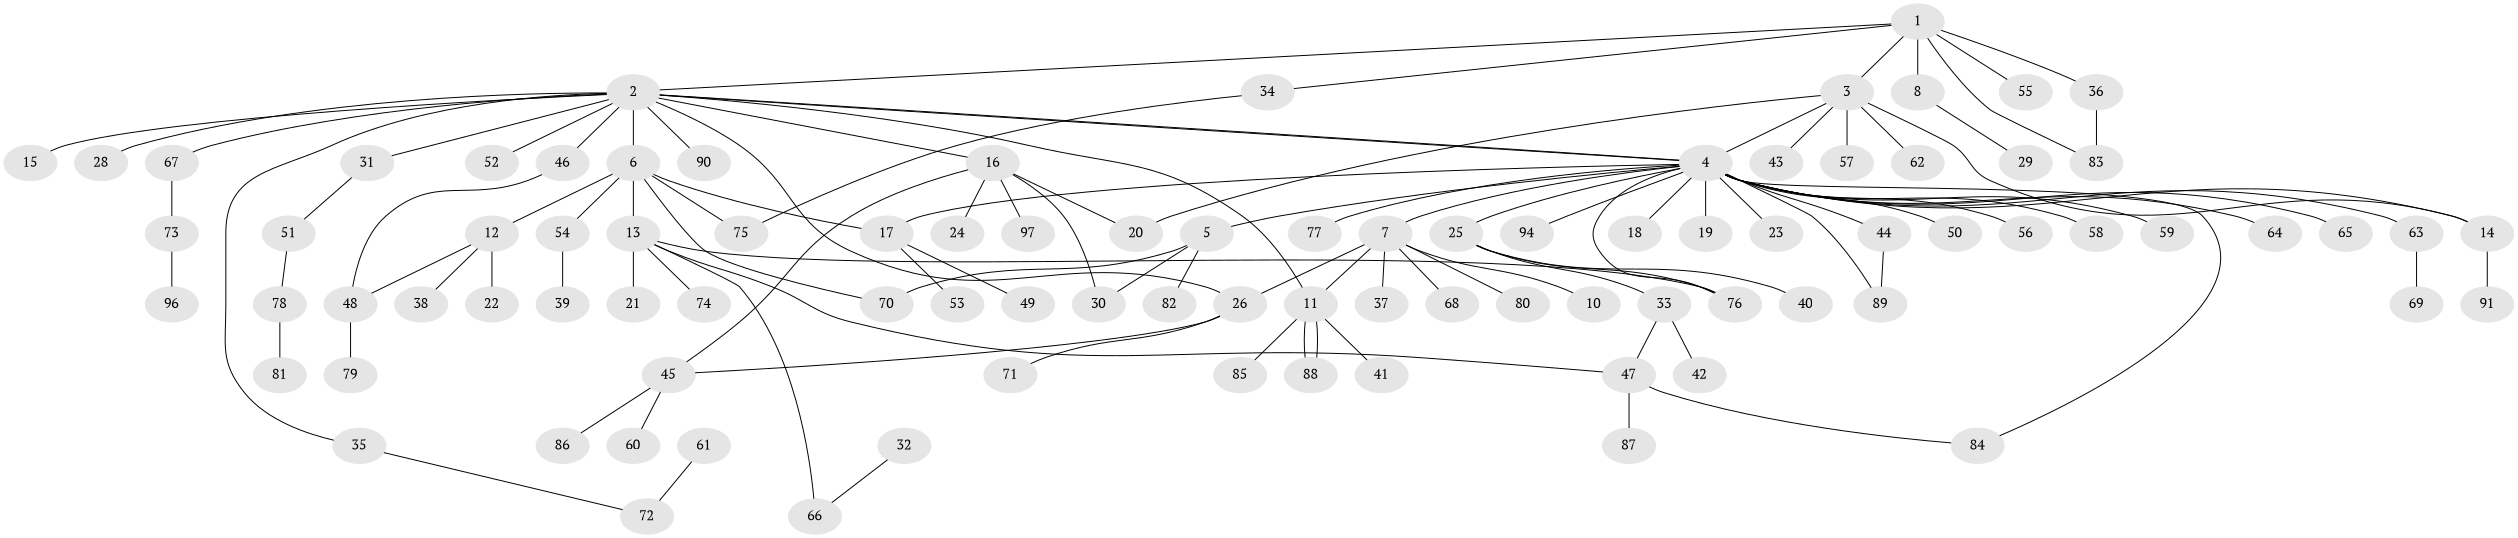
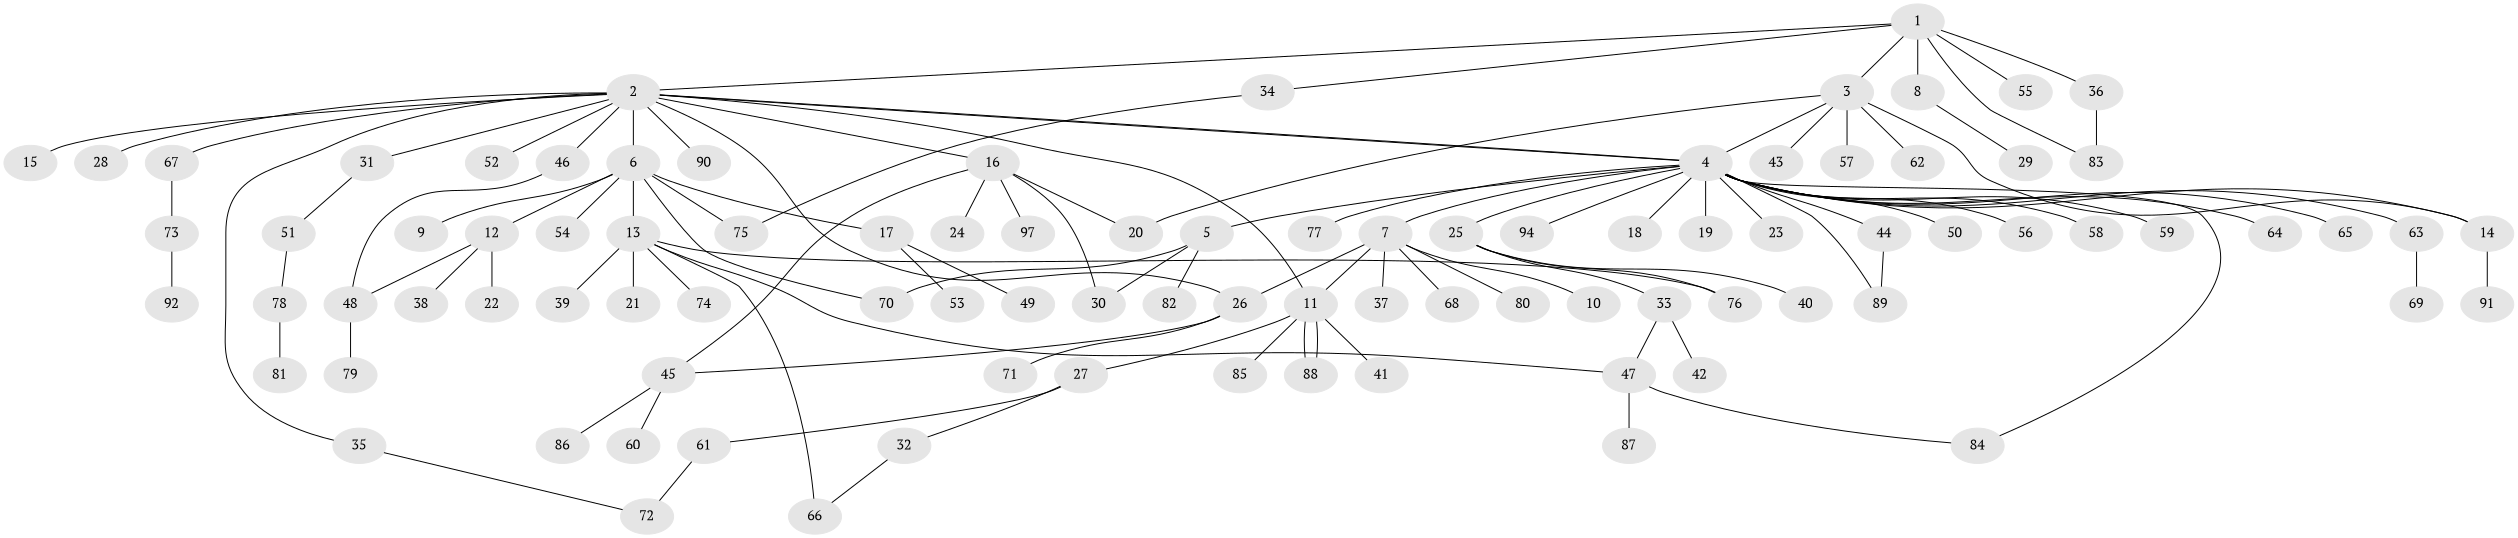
  graph {
    fontname="PT Serif"
    node [color=gray90 fontname="PT Serif" style=filled]
    edge [fontname="PT Serif"]
    1
    2
    3
    8
    34
    36
    55
    83
    4
    6
    11
    15
    16
    26
    28
    31
    35
    46
    52
    67
    90
    20
    43
    57
    62
    14
    29
    75
    5
    7
    17
    18
    19
    23
    25
    44
    50
    56
    58
    59
    63
    64
    65
    76
    77
    84
    89
    94
    70
+   9
    12
    13
    54
    41
+   27
    85
    88
    30
    24
    45
    n61 [label=97]
    71
    51
    72
    48
    73
    82
    10
    37
    68
    80
    91
    49
    53
    33
    40
    69
    22
    38
    21
    39
    47
    66
    74
    32
    61
    79
    87
    60
    86
    42
    78
    81
-   92 [label=96]
+   92
    1 -- 2
    1 -- 3
    1 -- 8
    1 -- 34
    1 -- 36
    1 -- 55
    1 -- 83
    2 -- 4
    2 -- 4
    2 -- 6
    2 -- 11
    2 -- 15
    2 -- 16
    2 -- 26
    2 -- 28
    2 -- 31
    2 -- 35
    2 -- 46
    2 -- 52
    2 -- 67
    2 -- 90
    3 -- 4
    3 -- 20
    3 -- 43
    3 -- 57
    3 -- 62
    3 -- 14
    8 -- 29
    34 -- 75
    36 -- 83
    4 -- 14
    4 -- 5
    4 -- 7
-   4 -- 17
    4 -- 18
    4 -- 19
    4 -- 23
    4 -- 25
    4 -- 44
    4 -- 50
    4 -- 56
    4 -- 58
    4 -- 59
    4 -- 63
    4 -- 64
    4 -- 65
-   4 -- 76
    4 -- 77
    4 -- 84
    4 -- 89
    4 -- 94
    6 -- 75
    6 -- 17
    6 -- 70
+   6 -- 9
    6 -- 12
    6 -- 13
    6 -- 54
    11 -- 41
+   11 -- 27
    11 -- 85
    11 -- 88
    11 -- 88
    16 -- 20
    16 -- 30
    16 -- 24
    16 -- 45
    16 -- n61
    26 -- 45
    26 -- 71
    31 -- 51
    35 -- 72
    46 -- 48
    67 -- 73
    14 -- 91
    5 -- 70
    5 -- 30
    5 -- 82
    7 -- 11
    7 -- 26
    7 -- 10
    7 -- 37
    7 -- 68
    7 -- 80
    17 -- 49
    17 -- 53
    25 -- 76
    25 -- 33
    25 -- 40
    44 -- 89
    63 -- 69
    12 -- 48
    12 -- 22
    12 -- 38
    13 -- 76
    13 -- 21
-   54 -- 39
+   13 -- 39
    13 -- 47
    13 -- 66
    13 -- 74
+   27 -- 32
+   27 -- 61
    45 -- 60
    45 -- 86
    51 -- 78
    48 -- 79
    73 -- 92
    33 -- 47
    33 -- 42
    47 -- 84
    47 -- 87
    32 -- 66
    61 -- 72
    78 -- 81
  }
